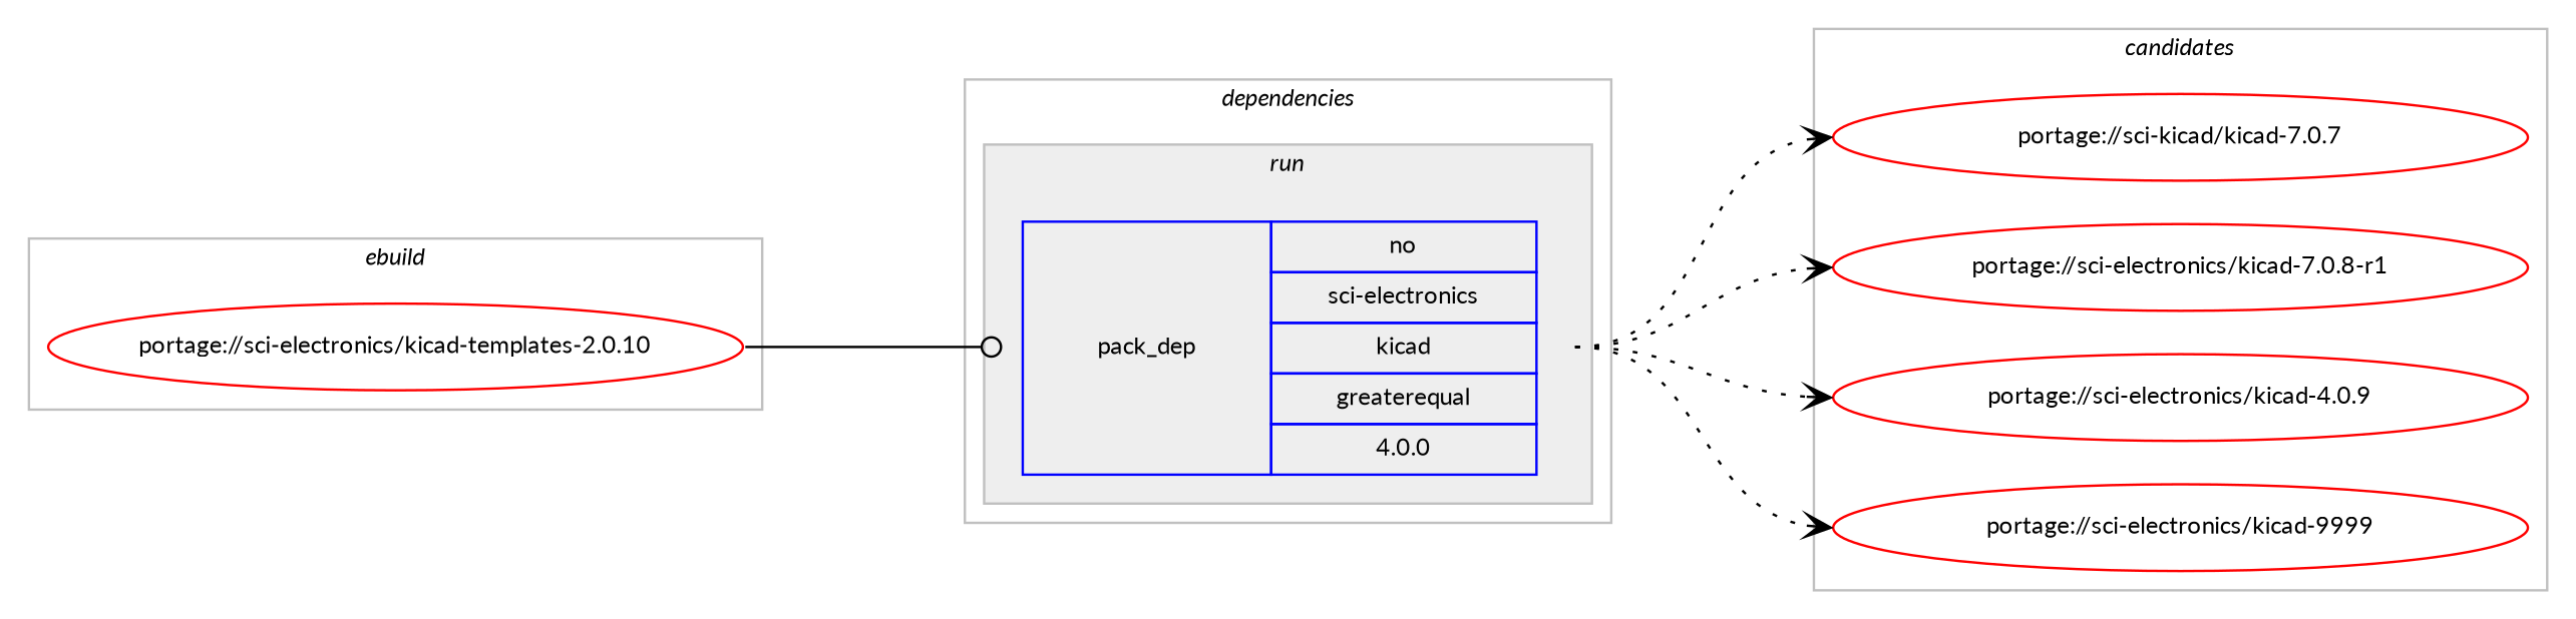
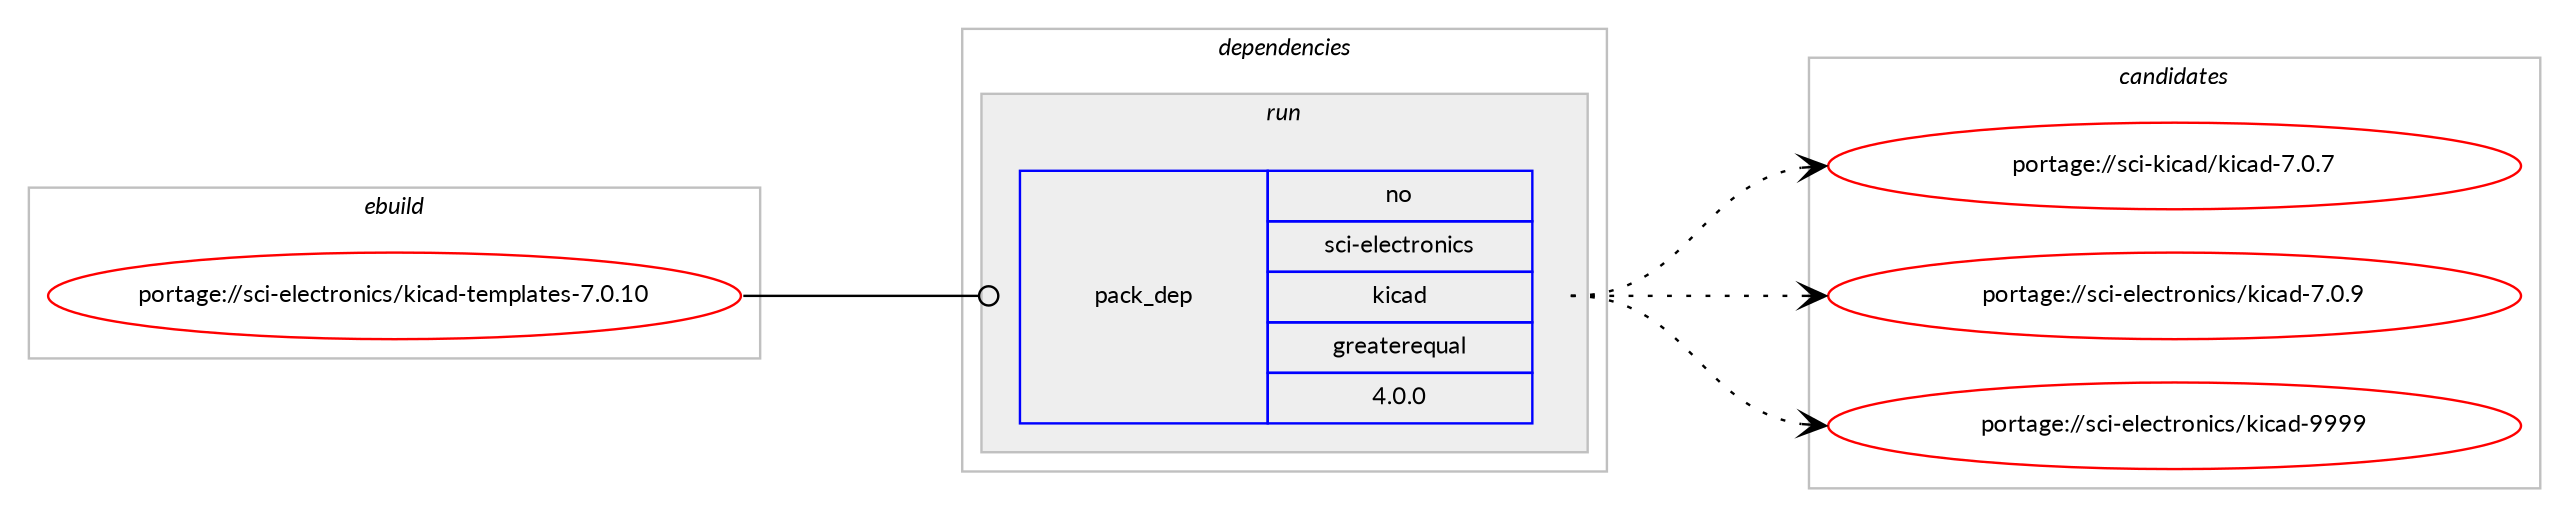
  digraph {
    compound=true
    concentrate=true
    fontname=Lato
    fontsize=10
    newrank=true
    rankdir=LR
    ranksep=1.5
    node [color=red fontname=Lato fontsize=10]
    edge [arrowhead=vee fontname=Lato headport=w style=dotted tailport=e weight=100]
-   n1 [label="portage://sci-electronics/kicad-templates-2.0.10" width=4]
+   n1 [label="portage://sci-electronics/kicad-templates-7.0.10" width=4]
    n2 [color=blue label=<<TABLE BORDER="0" CELLBORDER="1" CELLSPACING="0" CELLPADDING="4" WIDTH="220"><TR><TD ROWSPAN="6" CELLPADDING="30">pack_dep</TD></TR><TR><TD WIDTH="110">no</TD></TR><TR><TD>sci-electronics</TD></TR><TR><TD>kicad</TD></TR><TR><TD>greaterequal</TD></TR><TR><TD>4.0.0</TD></TR></TABLE>> shape=none]
    n3 [label="portage://sci-kicad/kicad-7.0.7" width=4]
-   n4 [label="portage://sci-electronics/kicad-7.0.8-r1" width=4]
-   n5 [label="portage://sci-electronics/kicad-4.0.9" width=4]
+   n5 [label="portage://sci-electronics/kicad-7.0.9" width=4]
    n6 [label="portage://sci-electronics/kicad-9999" width=4]
    subgraph cluster_1 {
      color=gray
      label=<<i>ebuild</i>>
      rank=same
      n1
    }
    subgraph cluster_2 {
      color=gray
      label=<<i>dependencies</i>>
      subgraph cluster_3 {
        color=gray
        fillcolor="#eeeeee"
        label=<<i>compile</i>>
        style=filled
      }
      subgraph cluster_4 {
        color=gray
        fillcolor="#eeeeee"
        label=<<i>compile and run</i>>
        style=filled
      }
      subgraph cluster_5 {
        color=gray
        fillcolor="#eeeeee"
        label=<<i>run</i>>
        style=filled
        subgraph sub_6 {
          color=gray
          fillcolor="#eeeeee"
          label=<<i>run</i>>
          style=filled
          n2
        }
      }
    }
    subgraph cluster_7 {
      color=gray
      label=<<i>candidates</i>>
      rank=same
      subgraph sub_8 {
        color=black
        label=<<i>candidates</i>>
        nodesep=1
        rank=same
        n3
-       n4
        n5
        n6
      }
    }
    n1 -> n2 [arrowhead=odot style=solid weight=20]
    n2 -> n3
-   n2 -> n4
    n2 -> n5
    n2 -> n6
  }
